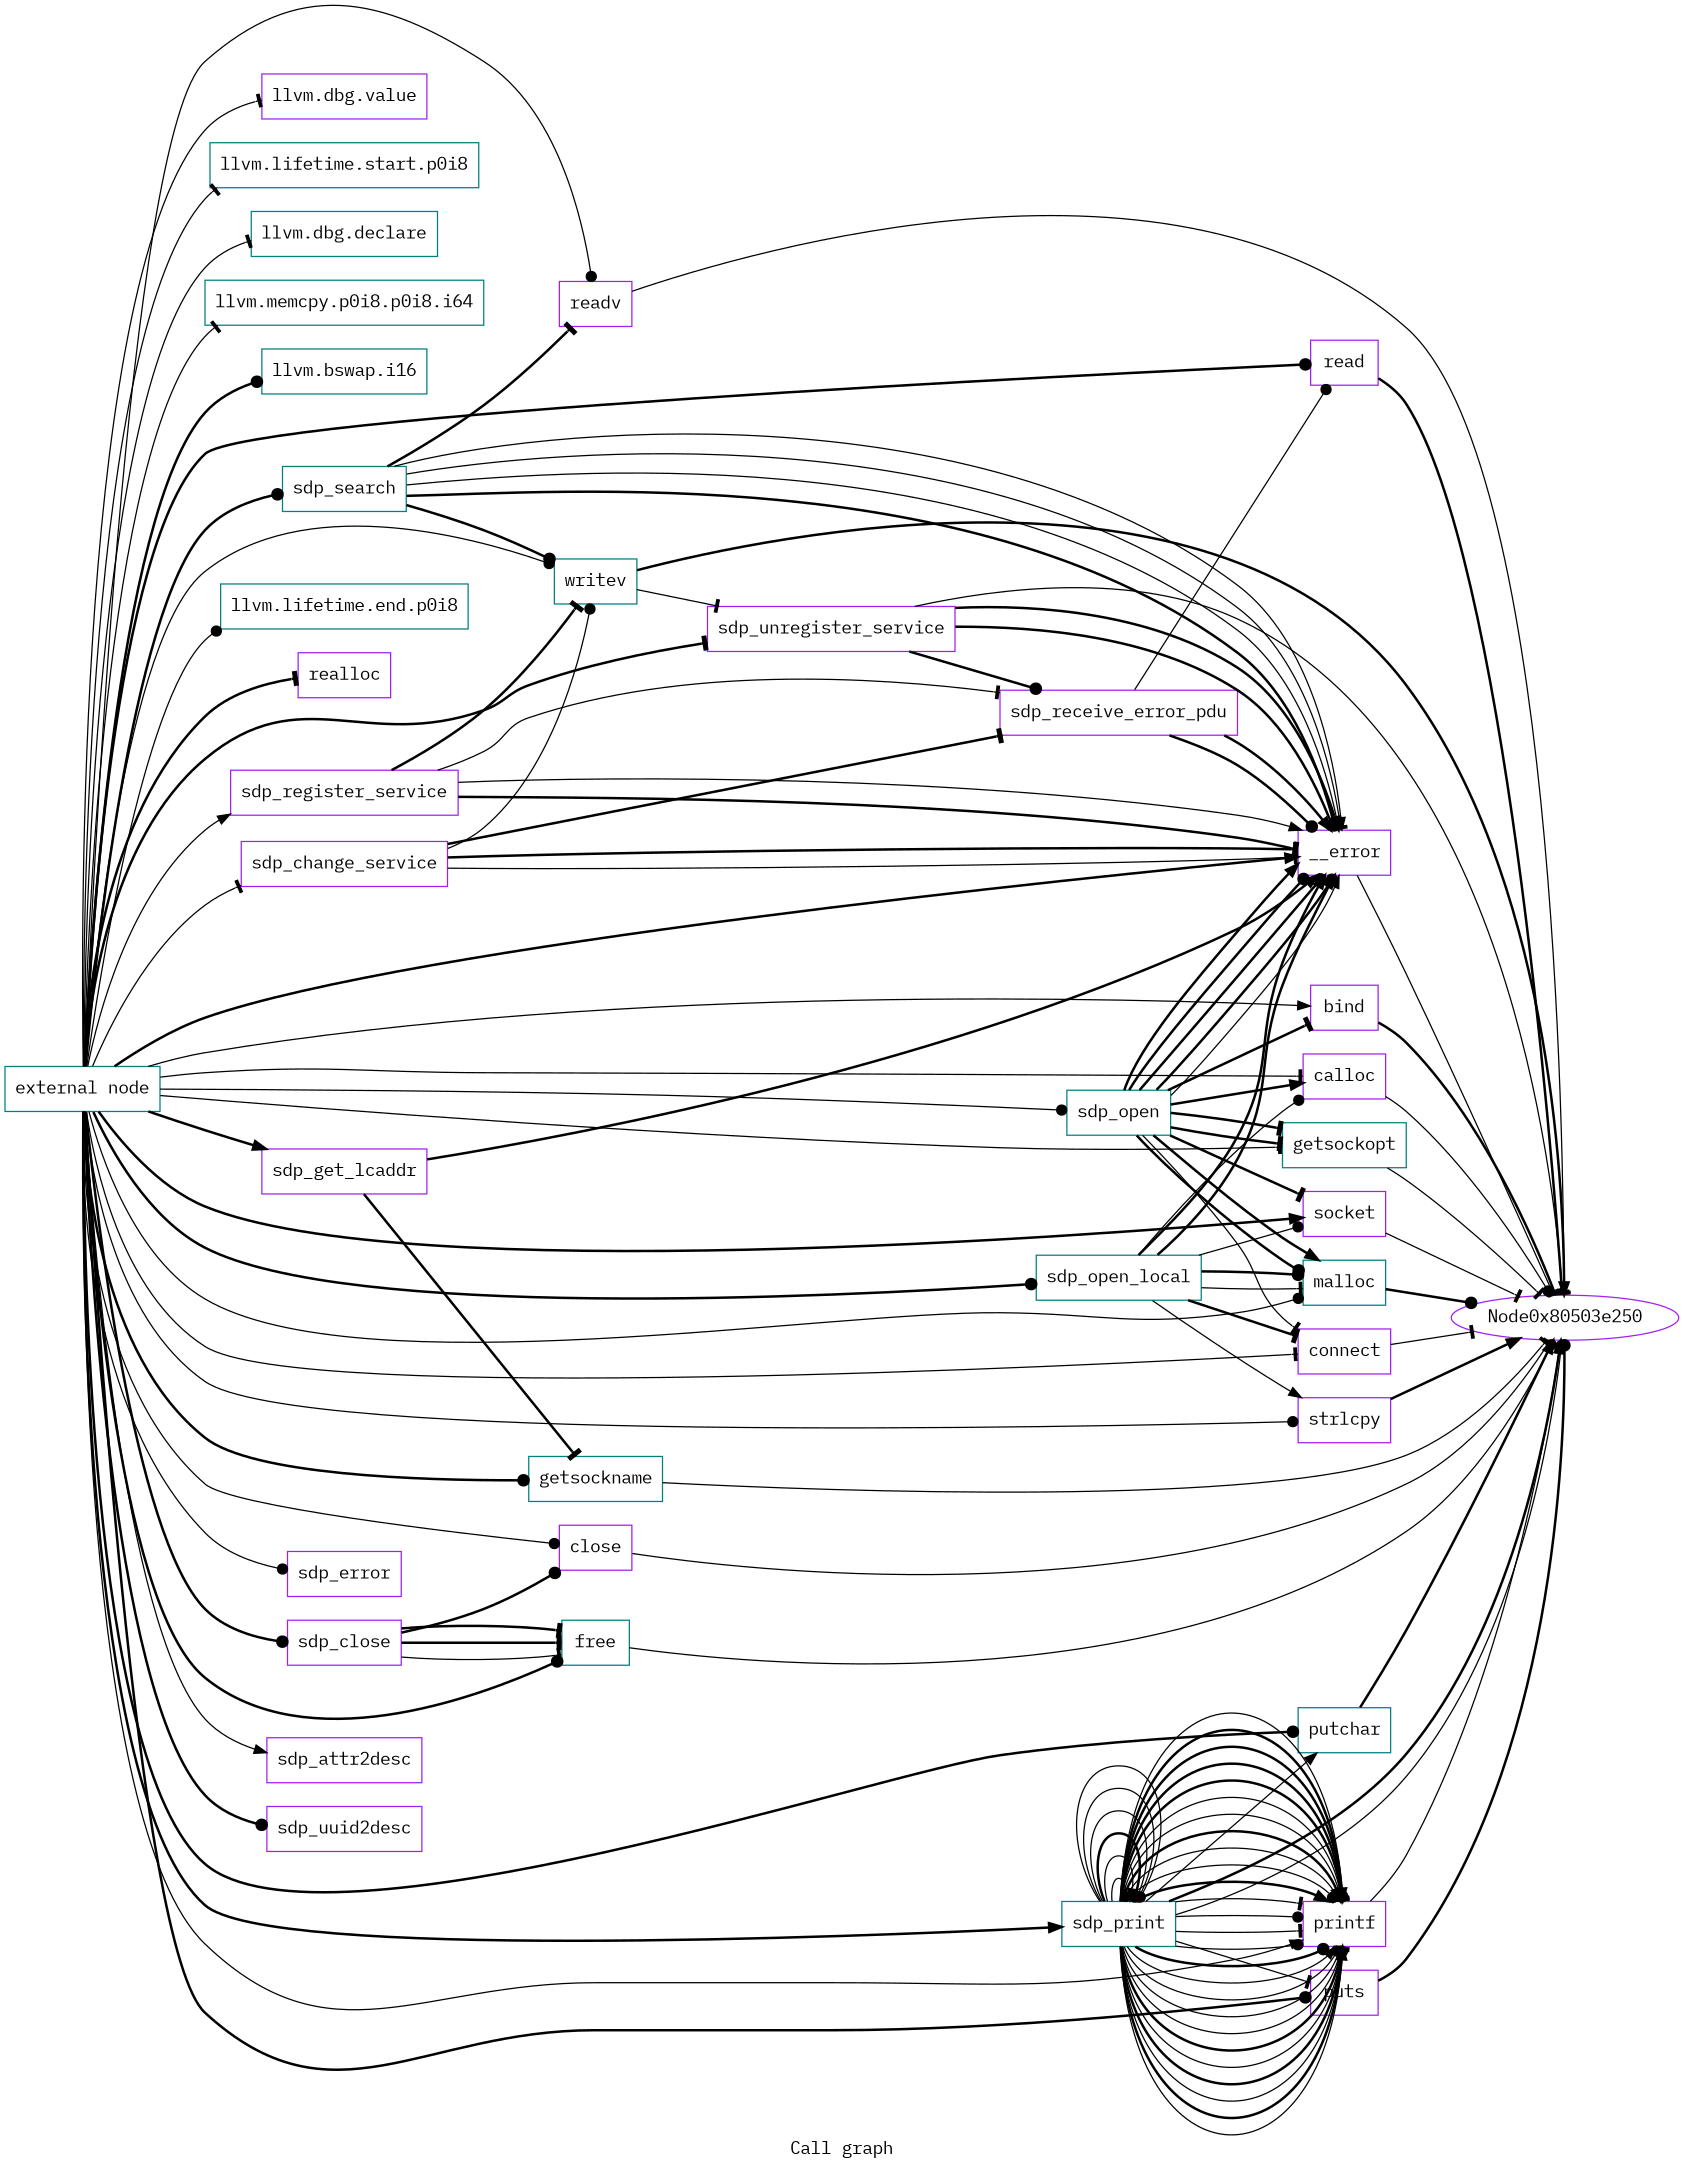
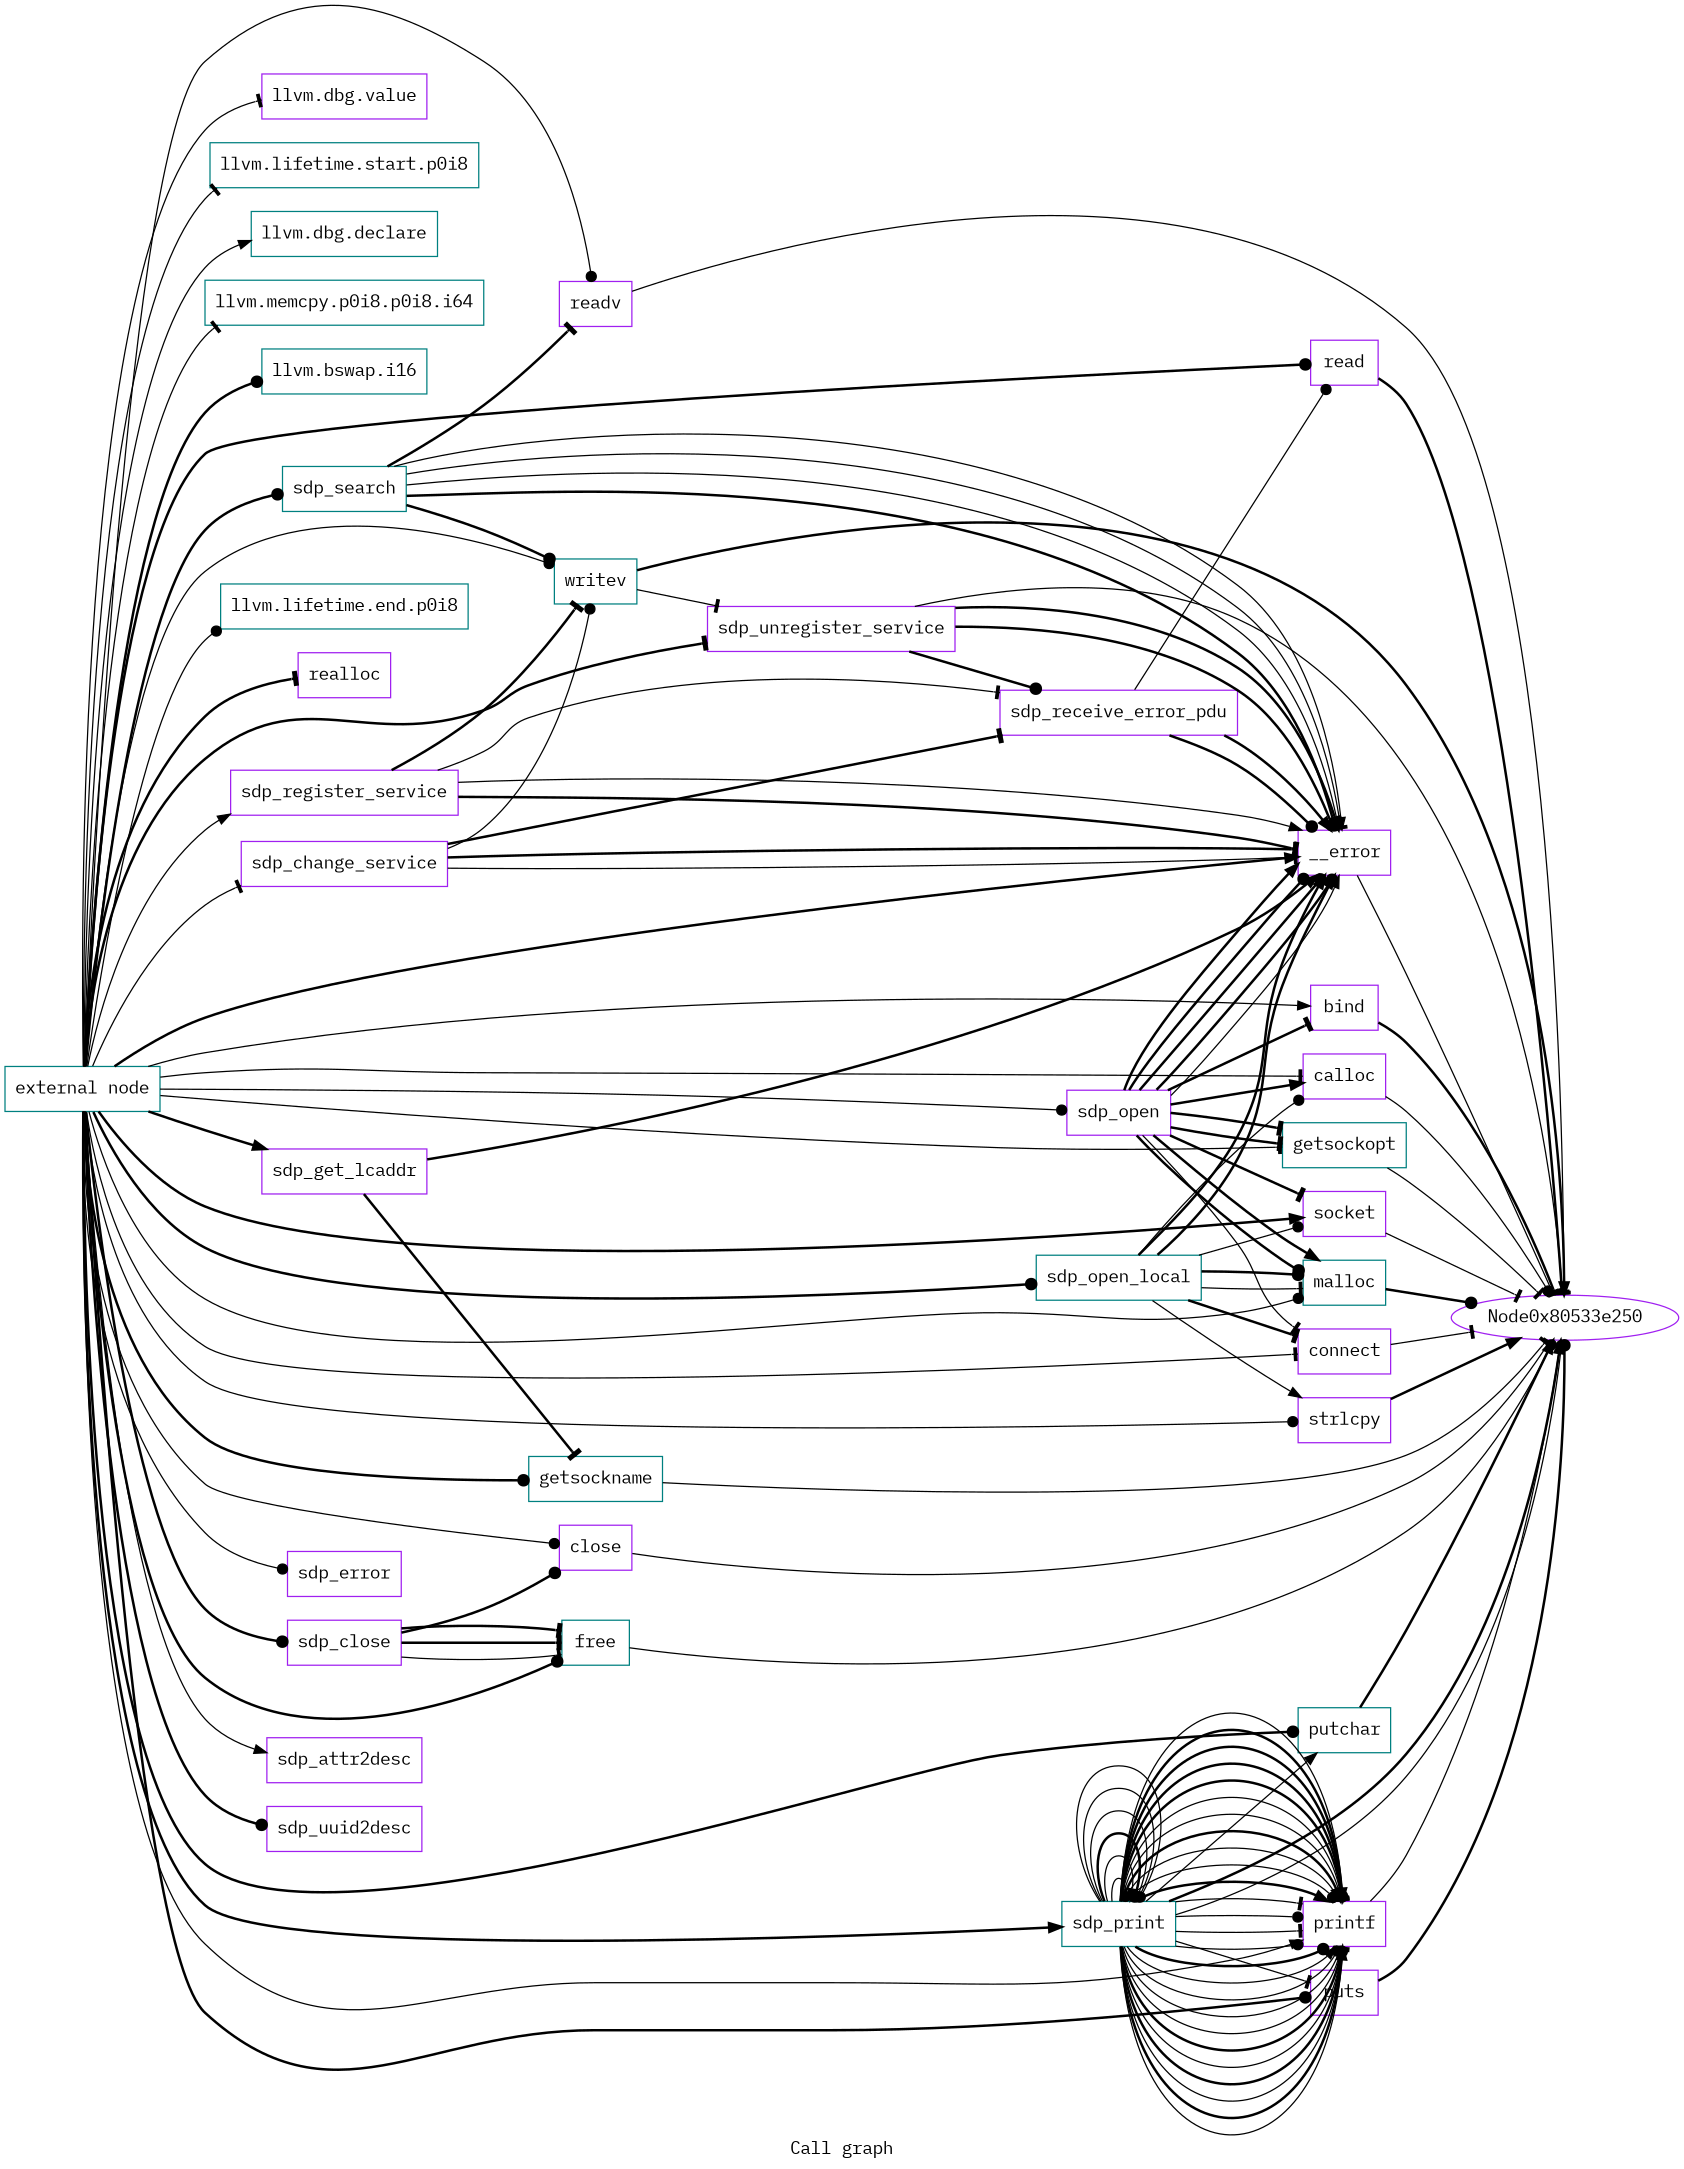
  digraph {
    fontname="IBM Plex Mono"
    label="Call graph"
    rankdir=LR
    node [color=purple fontname="IBM Plex Mono" shape=record]
    edge [arrowhead=dot fontname="IBM Plex Mono" style=solid]
    n1 [color=teal label="{external node}"]
    n2 [color=teal label="{sdp_search}"]
    n3 [label="{llvm.dbg.value}"]
    n4 [color=teal label="{llvm.lifetime.start.p0i8}"]
    n5 [color=teal label="{llvm.dbg.declare}"]
    n6 [color=teal label="{llvm.memcpy.p0i8.p0i8.i64}"]
    n7 [color=teal label="{llvm.bswap.i16}"]
    n8 [color=teal label="{writev}"]
    n9 [label="{__error}"]
    n10 [label="{readv}"]
    n11 [color=teal label="{llvm.lifetime.end.p0i8}"]
    n12 [label="{realloc}"]
    n13 [label="{sdp_register_service}"]
    n14 [label="{read}"]
    n15 [label="{sdp_unregister_service}"]
    n16 [label="{sdp_change_service}"]
-   n17 [color=teal label="{sdp_open}"]
+   n17 [label="{sdp_open}"]
    n18 [label="{calloc}"]
    n19 [label="{socket}"]
    n20 [label="{bind}"]
    n21 [label="{connect}"]
    n22 [color=teal label="{getsockopt}"]
    n23 [color=teal label="{malloc}"]
    n24 [color=teal label="{sdp_open_local}"]
    n25 [label="{strlcpy}"]
    n26 [label="{sdp_close}"]
    n27 [label="{close}"]
    n28 [color=teal label="{free}"]
    n29 [label="{sdp_error}"]
    n30 [label="{sdp_get_lcaddr}"]
    n31 [color=teal label="{getsockname}"]
    n32 [label="{sdp_attr2desc}"]
    n33 [label="{sdp_uuid2desc}"]
    n34 [color=teal label="{sdp_print}"]
    n35 [color=teal label="{putchar}"]
    n36 [label="{puts}"]
    n37 [label="{printf}"]
-   Node0x80503e250 [shape=""]
+   Node0x80503e250 [label=Node0x80533e250 shape=""]
    n39 [label="{sdp_receive_error_pdu}"]
    n1 -> n2 [style=bold]
    n1 -> n3 [arrowhead=tee]
    n1 -> n4 [arrowhead=tee]
-   n1 -> n5 [arrowhead=tee]
+   n1 -> n5 [arrowhead=normal]
    n1 -> n6 [arrowhead=tee]
    n1 -> n7 [style=bold]
    n1 -> n8
    n1 -> n9 [arrowhead=normal style=bold]
    n1 -> n10
    n1 -> n11
    n1 -> n12 [arrowhead=tee style=bold]
    n1 -> n13 [arrowhead=normal]
    n1 -> n14 [style=bold]
    n1 -> n15 [arrowhead=tee style=bold]
    n1 -> n16 [arrowhead=tee]
    n1 -> n17
    n1 -> n18 [arrowhead=tee]
    n1 -> n19 [arrowhead=normal style=bold]
    n1 -> n20 [arrowhead=normal]
    n1 -> n21 [arrowhead=tee]
    n1 -> n22 [arrowhead=tee]
    n1 -> n23
    n1 -> n24 [style=bold]
    n1 -> n25
    n1 -> n26 [style=bold]
    n1 -> n27
    n1 -> n28 [style=bold]
    n1 -> n29
    n1 -> n30 [arrowhead=normal style=bold]
    n1 -> n31 [style=bold]
    n1 -> n32 [arrowhead=normal]
    n1 -> n33 [style=bold]
    n1 -> n34 [arrowhead=normal style=bold]
    n1 -> n35 [style=bold]
    n1 -> n36 [style=bold]
    n1 -> n37 [arrowhead=normal]
    n2 -> n8 [style=bold]
    n2 -> n9 [style=bold]
    n2 -> n9 [arrowhead=normal]
    n2 -> n9 [arrowhead=tee]
    n2 -> n9 [arrowhead=normal]
    n2 -> n10 [arrowhead=tee style=bold]
    n8 -> n15 [arrowhead=tee]
    n8 -> Node0x80503e250 [arrowhead=normal style=bold]
    n9 -> Node0x80503e250 [arrowhead=tee]
    n10 -> Node0x80503e250 [arrowhead=tee]
    n13 -> n8 [arrowhead=tee style=bold]
    n13 -> n9 [arrowhead=tee style=bold]
    n13 -> n9 [arrowhead=normal]
    n13 -> n39 [arrowhead=tee]
    n14 -> Node0x80503e250 [arrowhead=tee style=bold]
    n15 -> n9 [style=bold]
    n15 -> n9 [arrowhead=normal style=bold]
    n15 -> Node0x80503e250 [arrowhead=tee]
    n15 -> n39 [style=bold]
    n16 -> n8
    n16 -> n9 [arrowhead=tee]
    n16 -> n9 [arrowhead=tee style=bold]
    n16 -> n39 [arrowhead=tee style=bold]
    n17 -> n9 [arrowhead=normal]
    n17 -> n9 [arrowhead=normal style=bold]
    n17 -> n9 [style=bold]
    n17 -> n9 [style=bold]
    n17 -> n9 [arrowhead=normal style=bold]
    n17 -> n18 [arrowhead=normal style=bold]
    n17 -> n19 [arrowhead=tee style=bold]
    n17 -> n20 [arrowhead=tee style=bold]
    n17 -> n21 [arrowhead=tee]
    n17 -> n22 [arrowhead=tee style=bold]
    n17 -> n22 [arrowhead=tee style=bold]
    n17 -> n23 [style=bold]
    n17 -> n23 [arrowhead=normal style=bold]
    n18 -> Node0x80503e250
    n19 -> Node0x80503e250 [arrowhead=tee]
    n20 -> Node0x80503e250 [arrowhead=tee style=bold]
    n21 -> Node0x80503e250 [arrowhead=tee]
    n22 -> Node0x80503e250 [arrowhead=tee]
    n23 -> Node0x80503e250 [style=bold]
    n24 -> n9 [style=bold]
    n24 -> n9 [arrowhead=normal style=bold]
    n24 -> n18
    n24 -> n19
    n24 -> n21 [arrowhead=tee style=bold]
    n24 -> n23 [arrowhead=tee]
    n24 -> n23 [style=bold]
    n24 -> n25 [arrowhead=normal]
    n25 -> Node0x80503e250 [arrowhead=normal style=bold]
    n26 -> n27 [style=bold]
    n26 -> n28 [arrowhead=tee]
    n26 -> n28 [arrowhead=tee style=bold]
    n26 -> n28 [arrowhead=tee style=bold]
    n27 -> Node0x80503e250 [arrowhead=tee]
    n28 -> Node0x80503e250
    n30 -> n9 [arrowhead=normal style=bold]
    n30 -> n31 [arrowhead=tee style=bold]
    n31 -> Node0x80503e250 [arrowhead=tee]
    n34 -> n34
    n34 -> n34 [arrowhead=normal]
    n34 -> n34 [style=bold]
    n34 -> n34
    n34 -> n34
    n34 -> n34
    n34 -> n35 [arrowhead=normal]
    n34 -> n36 [arrowhead=tee]
    n34 -> n37
    n34 -> n37 [arrowhead=normal style=bold]
    n34 -> n37 [arrowhead=normal]
    n34 -> n37 [arrowhead=tee style=bold]
    n34 -> n37
    n34 -> n37 [style=bold]
    n34 -> n37
    n34 -> n37 [arrowhead=tee]
    n34 -> n37
    n34 -> n37 [arrowhead=normal]
    n34 -> n37 [style=bold]
    n34 -> n37
    n34 -> n37 [arrowhead=tee]
    n34 -> n37
    n34 -> n37 [arrowhead=tee]
    n34 -> n37 [arrowhead=normal style=bold]
    n34 -> n37
    n34 -> n37 [arrowhead=tee]
    n34 -> n37 [arrowhead=normal style=bold]
    n34 -> n37 [arrowhead=normal]
    n34 -> n37
    n34 -> n37 [arrowhead=tee style=bold]
    n34 -> n37 [arrowhead=tee style=bold]
    n34 -> n37 [style=bold]
    n34 -> n37 [arrowhead=normal style=bold]
    n34 -> n37 [arrowhead=tee]
    n34 -> Node0x80503e250
    n34 -> Node0x80503e250 [arrowhead=normal style=bold]
    n35 -> Node0x80503e250 [arrowhead=normal style=bold]
    n36 -> Node0x80503e250 [style=bold]
    n37 -> Node0x80503e250 [arrowhead=normal]
    n39 -> n9 [style=bold]
    n39 -> n9 [arrowhead=normal style=bold]
    n39 -> n14
  }
